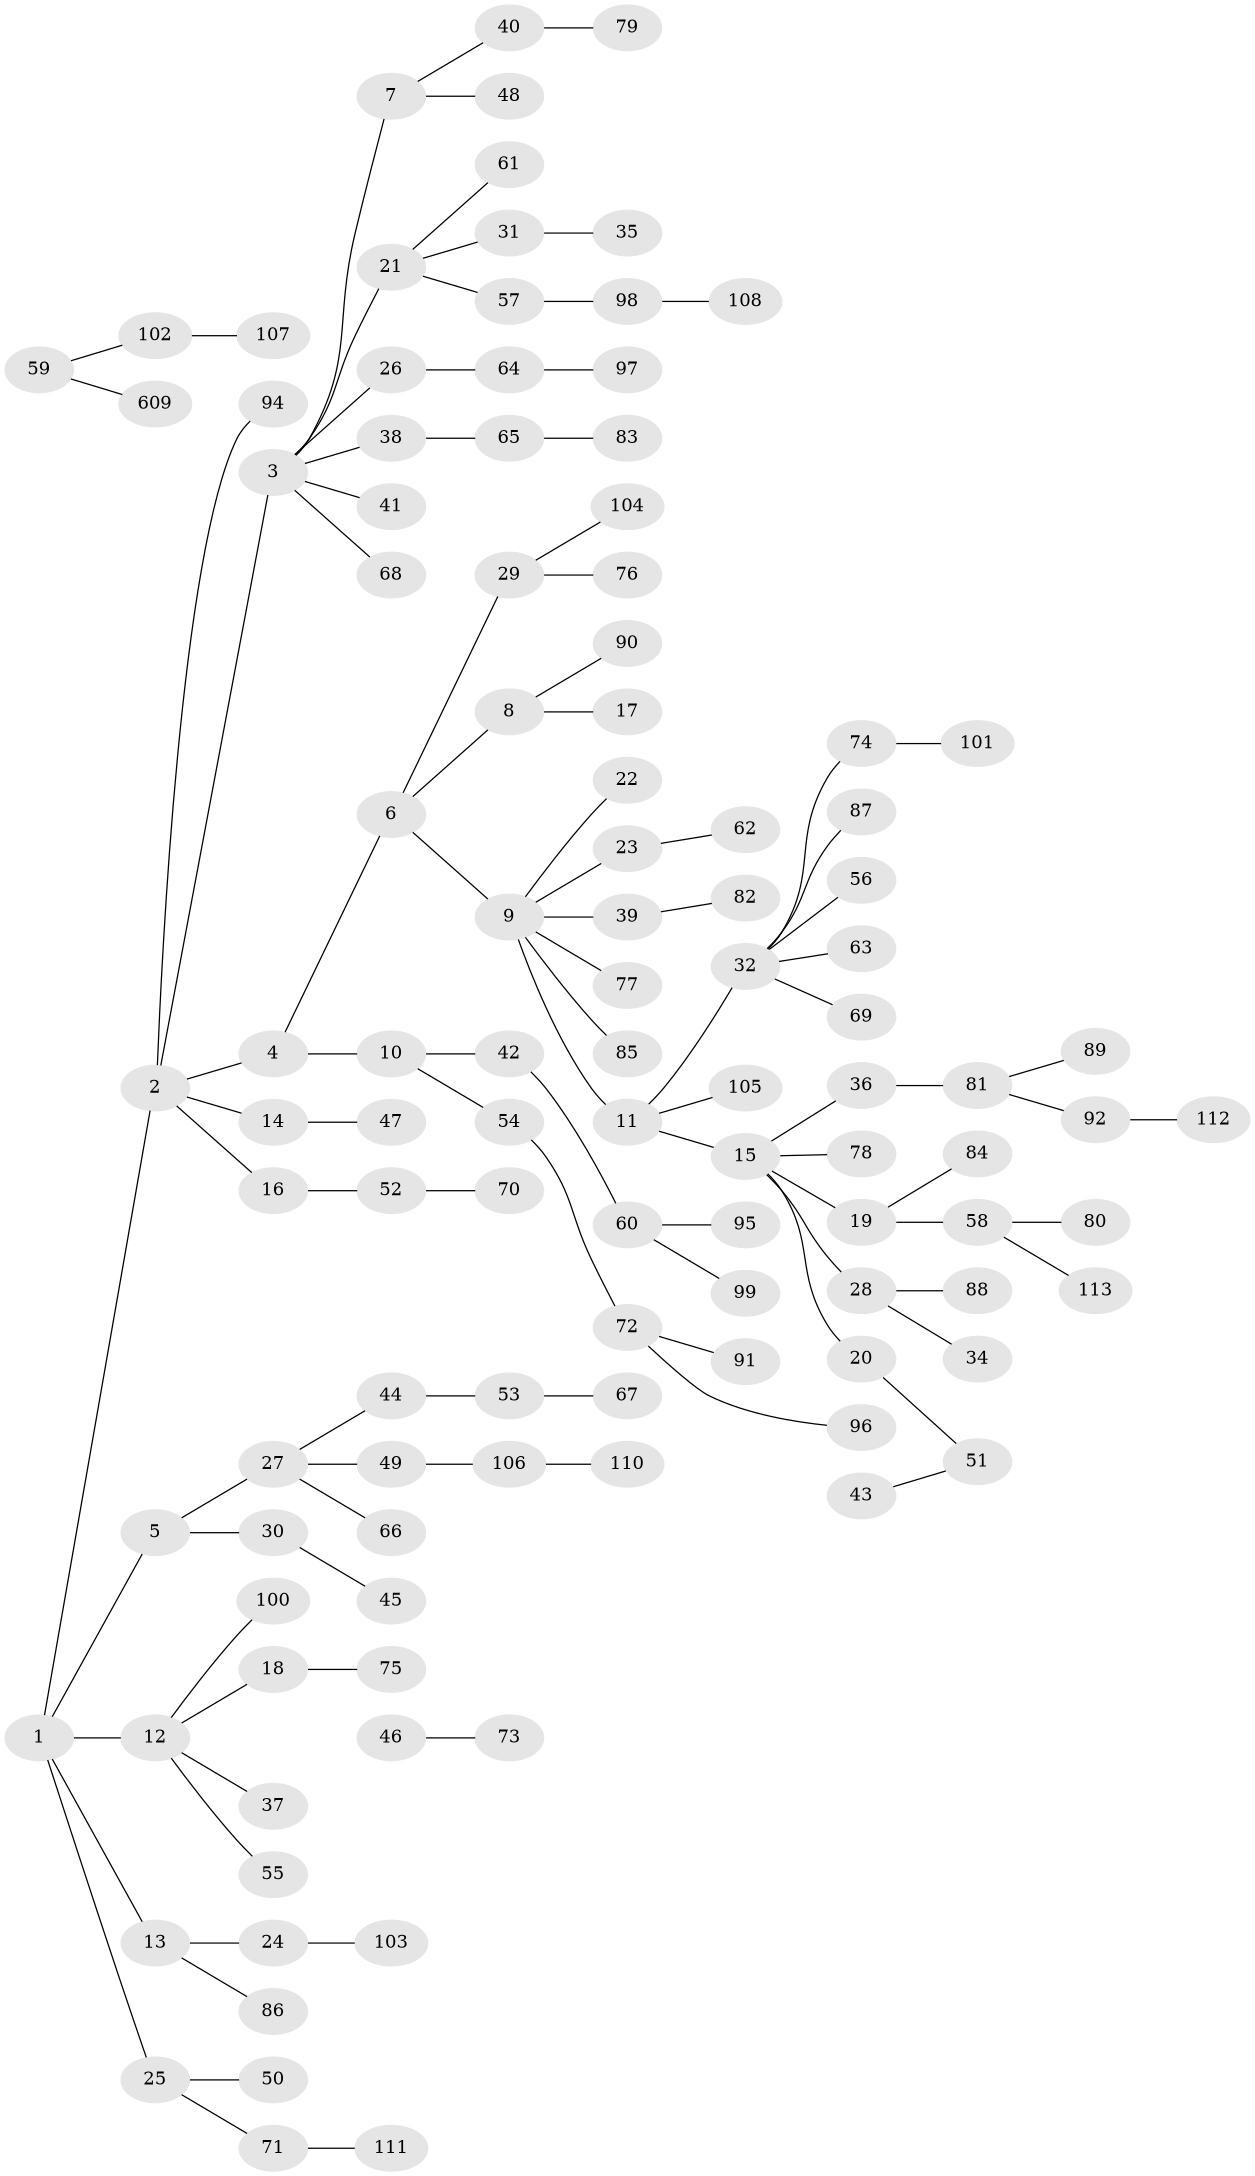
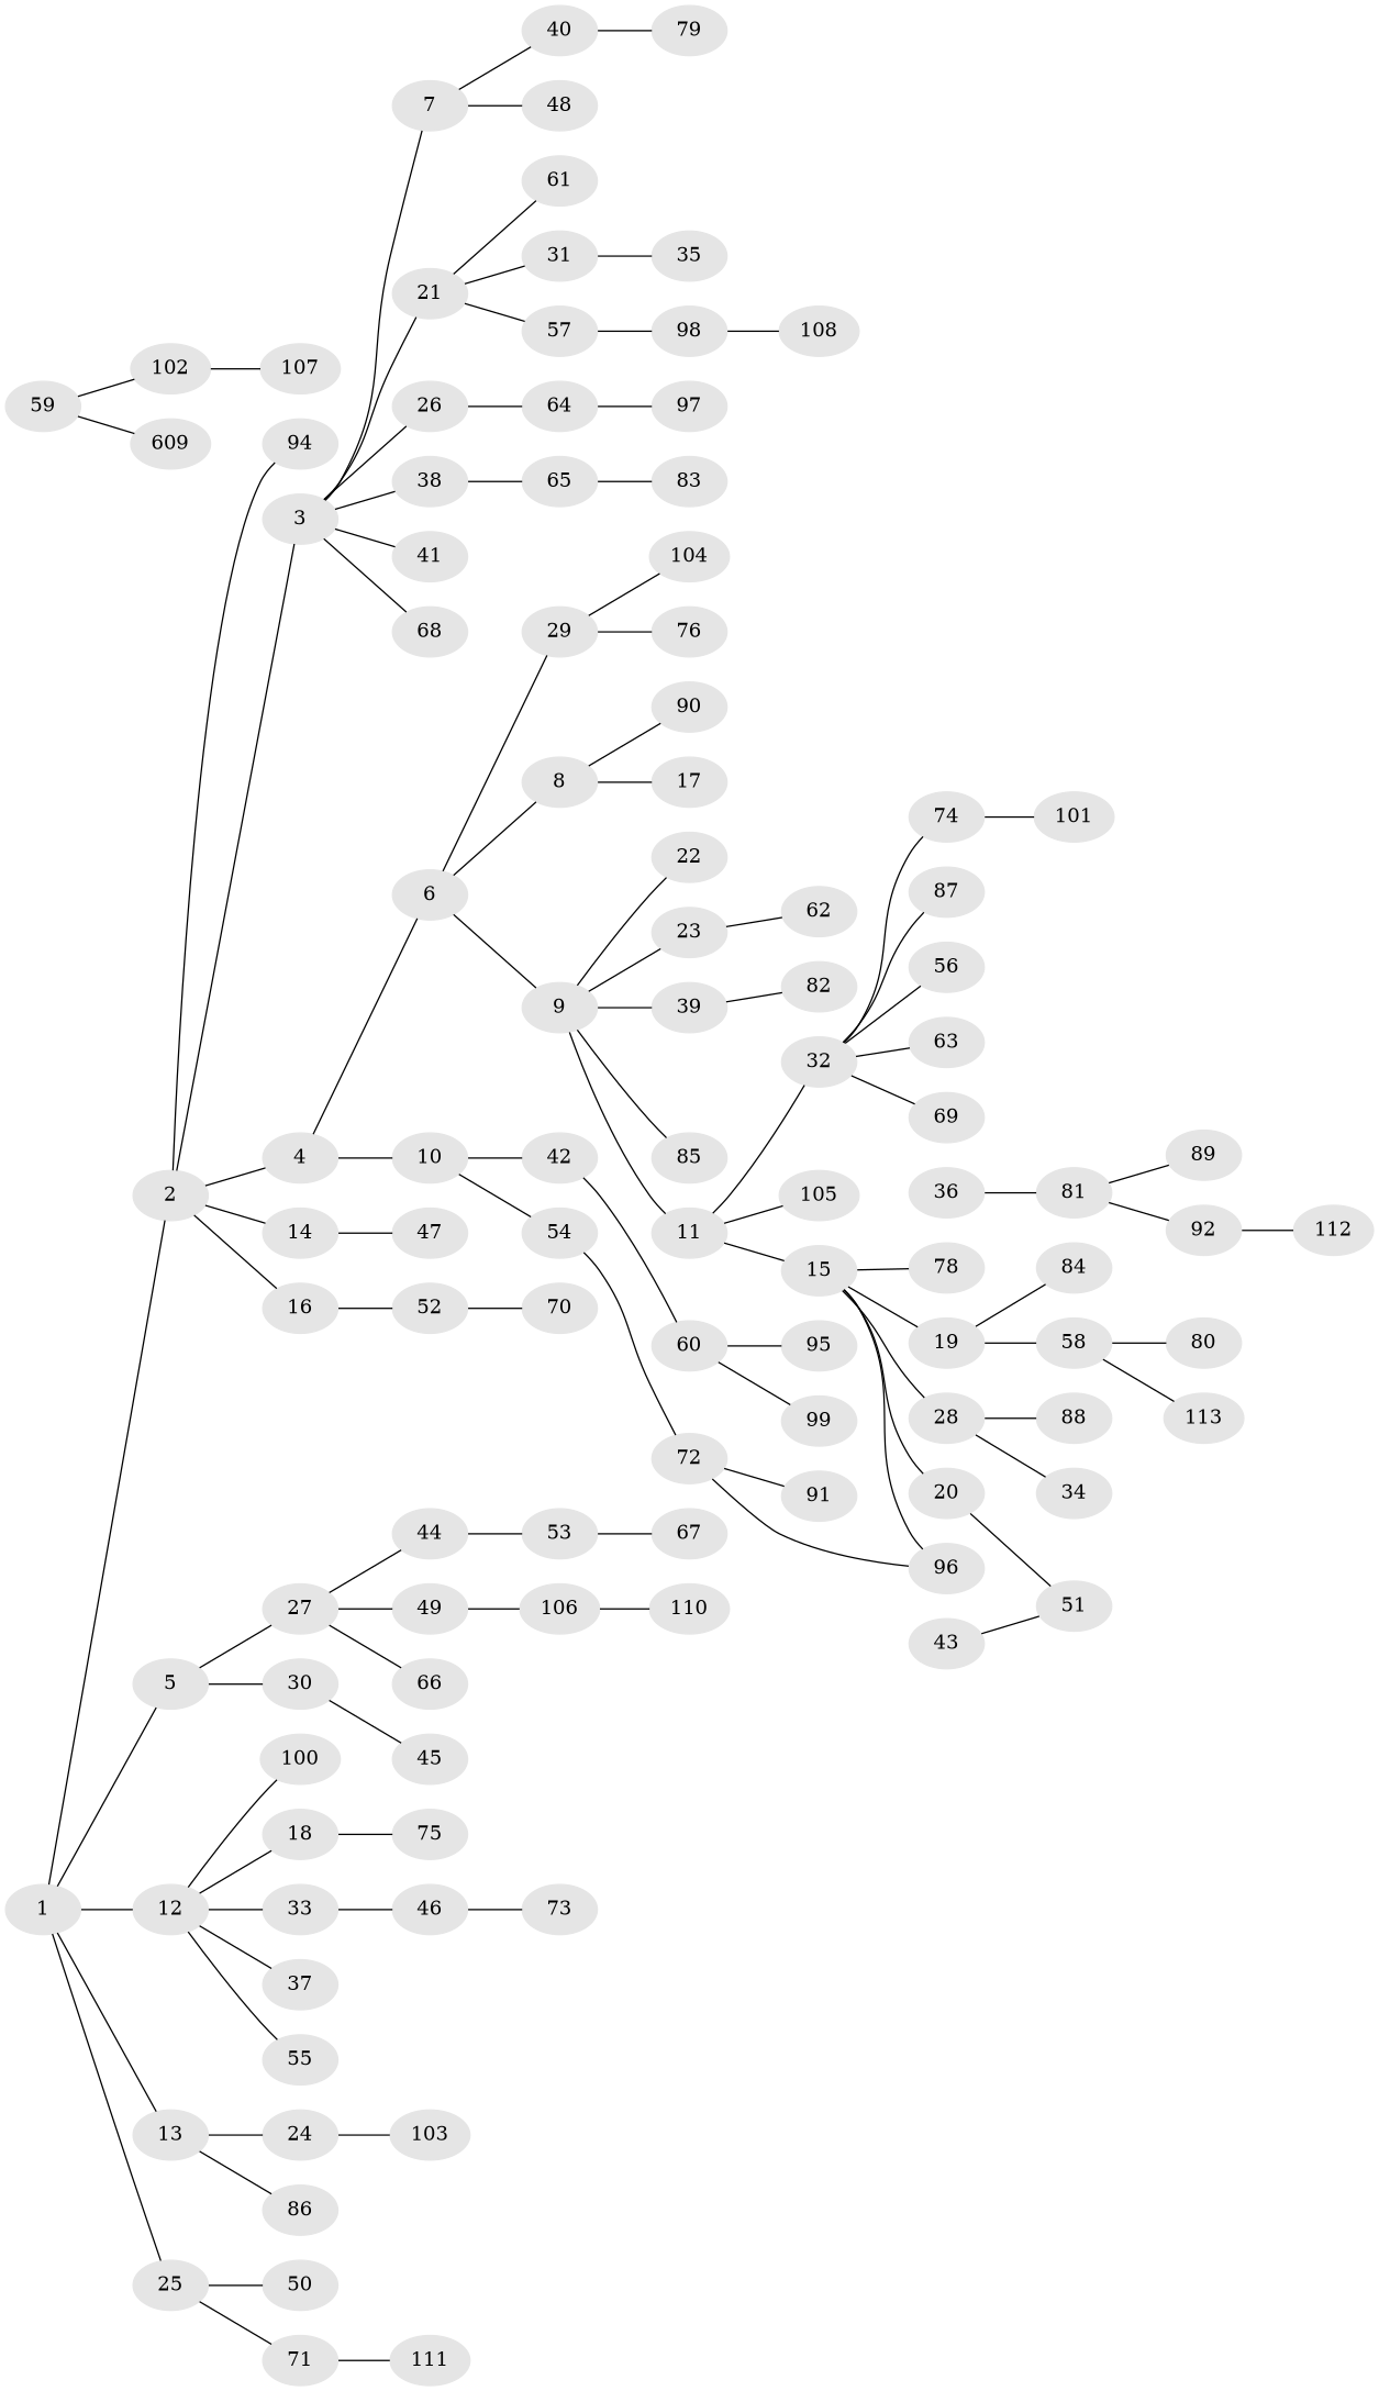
  graph {
    rankdir=LR
    node [color=gray90 style=filled]
    1
    2
    5
    12
    13
    25
    3
    4
    14
    16
    94
    27
    30
    18
+   33
    37
    55
    100
    24
    86
    50
    71
    7
    21
    26
    38
    41
    68
    6
    10
    47
    52
    40
    48
    31
    57
    61
    64
    65
    8
    9
    29
    42
    54
    44
    49
    66
    17
    90
    11
    22
    23
    39
-   77
    85
    76
    104
    79
    15
    32
    105
    62
    82
    60
    72
    19
    20
    28
    36
    78
    56
    63
    69
    74
    87
    75
    46
    103
    59
    102
    n81 [label=609]
    58
    84
    51
    34
    88
    81
    70
    80
    113
    43
    35
    98
    111
    97
    45
    53
    106
    101
    73
    89
    92
    83
    95
    99
    67
    110
    91
    96
    108
    107
    112
    1 -- 2
    1 -- 5
    1 -- 12
    1 -- 13
    1 -- 25
    2 -- 3
    2 -- 4
    2 -- 14
    2 -- 16
    2 -- 94
    5 -- 27
    5 -- 30
    12 -- 18
+   12 -- 33
    12 -- 37
    12 -- 55
    12 -- 100
    13 -- 24
    13 -- 86
    25 -- 50
    25 -- 71
    3 -- 7
    3 -- 21
    3 -- 26
    3 -- 38
    3 -- 41
    3 -- 68
    4 -- 6
    4 -- 10
    14 -- 47
    16 -- 52
    27 -- 44
    27 -- 49
    27 -- 66
    30 -- 45
    18 -- 75
+   33 -- 46
    24 -- 103
    71 -- 111
    7 -- 40
    7 -- 48
    21 -- 31
    21 -- 57
    21 -- 61
    26 -- 64
    38 -- 65
    6 -- 8
    6 -- 9
    6 -- 29
    10 -- 42
    10 -- 54
    52 -- 70
    40 -- 79
    31 -- 35
    57 -- 98
    64 -- 97
    65 -- 83
    8 -- 17
    8 -- 90
    9 -- 11
    9 -- 22
    9 -- 23
    9 -- 39
-   9 -- 77
    9 -- 85
    29 -- 76
    29 -- 104
    42 -- 60
    54 -- 72
    44 -- 53
    49 -- 106
    11 -- 15
    11 -- 32
    11 -- 105
    23 -- 62
    39 -- 82
    15 -- 19
    15 -- 20
    15 -- 28
-   15 -- 36
+   15 -- 96
    15 -- 78
    32 -- 56
    32 -- 63
    32 -- 69
    32 -- 74
    32 -- 87
    60 -- 95
    60 -- 99
    72 -- 91
    72 -- 96
    19 -- 58
    19 -- 84
    20 -- 51
    28 -- 34
    28 -- 88
    36 -- 81
    74 -- 101
    46 -- 73
    59 -- 102
    59 -- n81
    102 -- 107
    58 -- 80
    58 -- 113
    81 -- 89
    81 -- 92
    43 -- 51
    98 -- 108
    53 -- 67
    106 -- 110
    92 -- 112
  }
